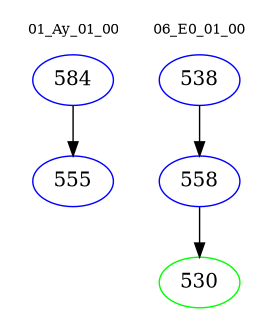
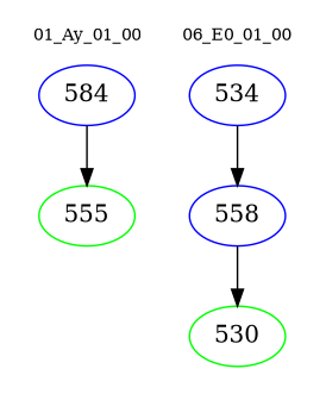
  digraph {
    node [color=blue]
    edge [color=black]
    n1 [label=584]
-   n2 [label=555]
-   n3 [label=538]
+   n2 [color=green label=555]
+   n3 [label=534]
    n4 [color=green label=530]
    n5 [label=558]
    subgraph cluster_1 {
      color=white
      fontsize=10
      label="01_Ay_01_00"
      n1
      n2
    }
    subgraph cluster_2 {
      color=white
      fontsize=10
      label="06_E0_01_00"
      n3
      n4
      n5
    }
    n1 -> n2
    n3 -> n5
    n5 -> n4
  }
